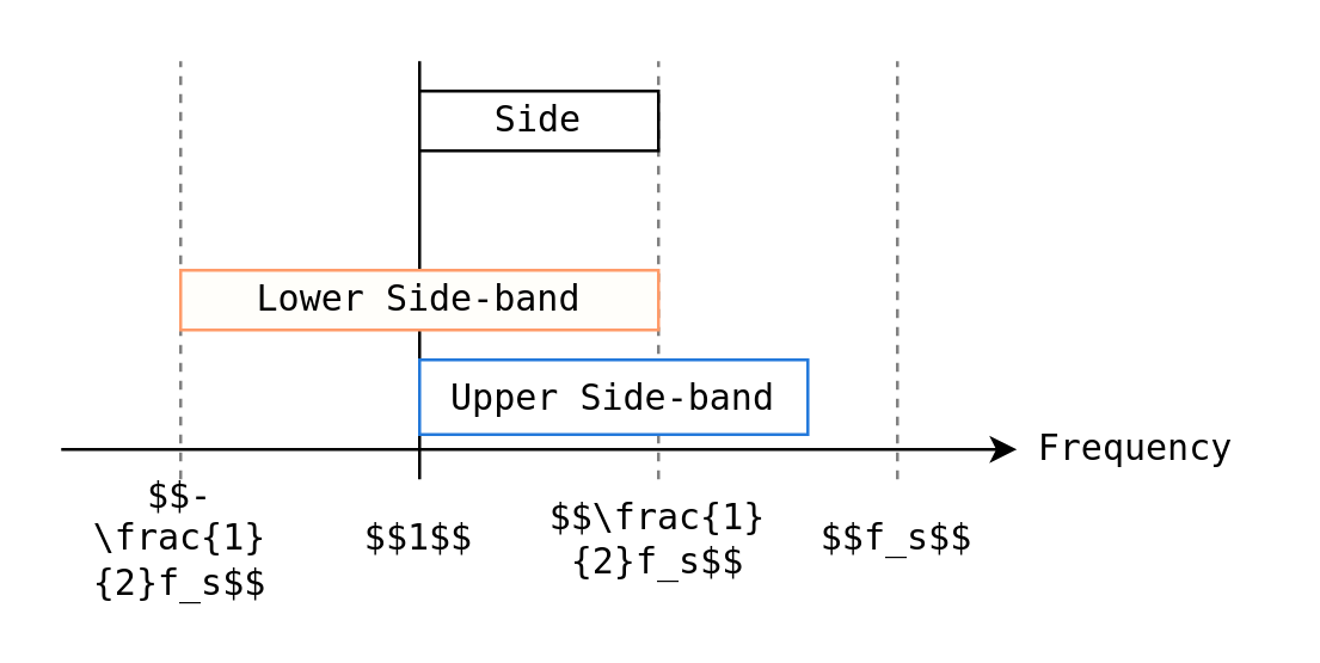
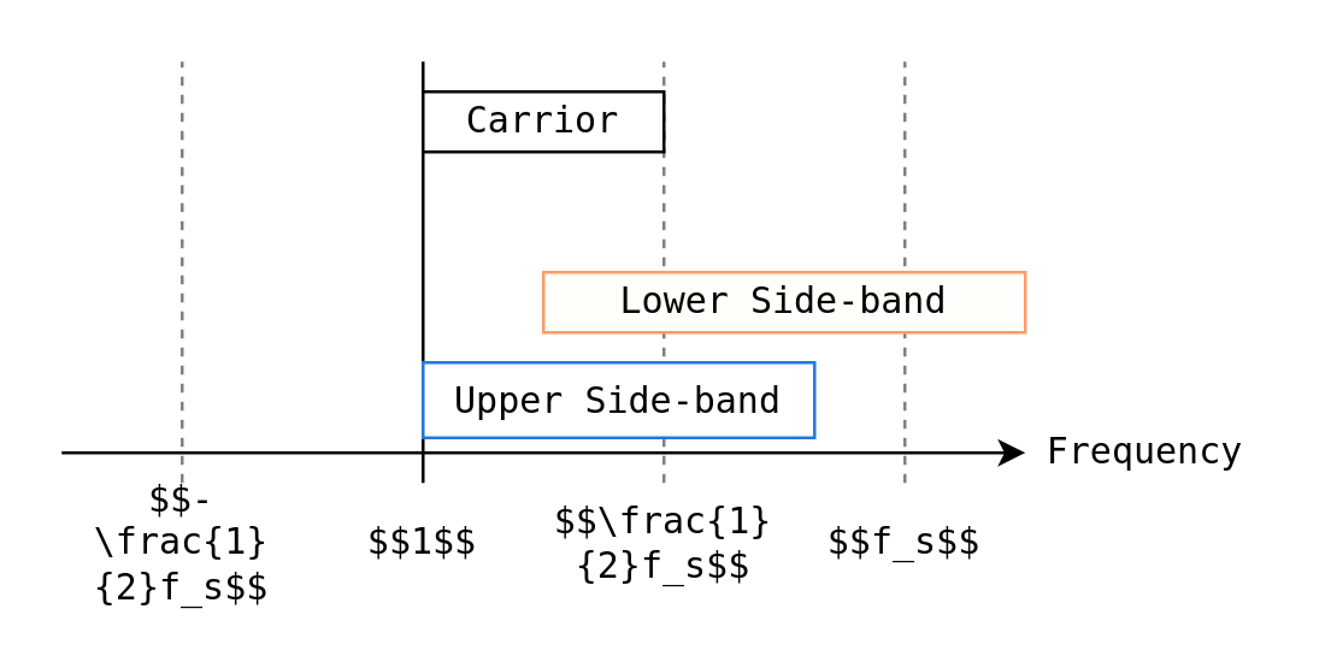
  <mxCell id="0" />
  <mxCell id="1" parent="0" />
  <mxCell id="2" value="" style="endArrow=none;html=1;rounded=0;endFill=0;dashed=1;strokeColor=#808080;fontFamily=monospace;" parent="1" edge="1"><mxGeometry width="50" height="50" relative="1" as="geometry"><mxPoint x="220" y="160" as="sourcePoint" /><mxPoint x="220" y="20" as="targetPoint" /></mxGeometry></mxCell>
  <mxCell id="3" value="" style="endArrow=none;html=1;rounded=0;endFill=0;dashed=1;strokeColor=#808080;fontFamily=monospace;" parent="1" edge="1"><mxGeometry width="50" height="50" relative="1" as="geometry"><mxPoint x="60" y="160" as="sourcePoint" /><mxPoint x="60" y="20" as="targetPoint" /></mxGeometry></mxCell>
  <mxCell id="4" value="" style="endArrow=none;html=1;rounded=0;endFill=0;dashed=1;strokeColor=#808080;fontFamily=monospace;" parent="1" edge="1"><mxGeometry width="50" height="50" relative="1" as="geometry"><mxPoint x="300.01" y="160" as="sourcePoint" /><mxPoint x="300" y="20" as="targetPoint" /></mxGeometry></mxCell>
  <mxCell id="5" value="" style="endArrow=none;html=1;rounded=0;endFill=0;strokeColor=#000000;fontFamily=monospace;" parent="1" edge="1"><mxGeometry width="50" height="50" relative="1" as="geometry"><mxPoint x="140" y="160" as="sourcePoint" /><mxPoint x="140" y="20" as="targetPoint" /></mxGeometry></mxCell>
- <mxCell id="6" value="Side" style="rounded=0;whiteSpace=wrap;html=1;fontFamily=monospace;" parent="1" vertex="1"><mxGeometry x="140" y="30" width="80" height="20" as="geometry" /></mxCell>
+ <mxCell id="6" value="Carrior" style="rounded=0;whiteSpace=wrap;html=1;fontFamily=monospace;" parent="1" vertex="1"><mxGeometry x="140" y="30" width="80" height="20" as="geometry" /></mxCell>
  <mxCell id="7" value="" style="endArrow=classic;html=1;rounded=0;fontFamily=monospace;" parent="1" edge="1"><mxGeometry width="50" height="50" relative="1" as="geometry"><mxPoint x="20" y="150" as="sourcePoint" /><mxPoint x="340" y="150" as="targetPoint" /></mxGeometry></mxCell>
- <mxCell id="8" value="Lower Side-band" style="rounded=0;whiteSpace=wrap;html=1;fillColor=#FFFEFA;strokeColor=#FF9B69;fontFamily=monospace;" parent="1" vertex="1"><mxGeometry x="60" y="90" width="160" height="20" as="geometry" /></mxCell>
+ <mxCell id="8" value="Lower Side-band" style="rounded=0;whiteSpace=wrap;html=1;fillColor=#FFFEFA;strokeColor=#FF9B69;fontFamily=monospace;" parent="1" vertex="1"><mxGeometry x="180" y="90" width="160" height="20" as="geometry" /></mxCell>
  <mxCell id="9" value="Upper Side-band" style="rounded=0;whiteSpace=wrap;html=1;strokeColor=#2379DB;fontFamily=monospace;" parent="1" vertex="1"><mxGeometry x="140.01" y="120" width="130" height="25" as="geometry" /></mxCell>
  <mxCell id="10" value="Frequency" style="text;html=1;strokeColor=none;fillColor=none;align=center;verticalAlign=middle;whiteSpace=wrap;rounded=0;fontFamily=monospace;" parent="1" vertex="1"><mxGeometry x="340" y="140" width="80" height="20" as="geometry" /></mxCell>
  <mxCell id="11" value="$$1$$" style="text;html=1;strokeColor=none;fillColor=none;align=center;verticalAlign=middle;whiteSpace=wrap;rounded=0;fontFamily=monospace;" parent="1" vertex="1"><mxGeometry x="130" y="160" width="20" height="40" as="geometry" /></mxCell>
  <mxCell id="12" value="$$\frac{1}{2}f_s$$" style="text;html=1;strokeColor=none;fillColor=none;align=center;verticalAlign=middle;whiteSpace=wrap;rounded=0;fontFamily=monospace;" parent="1" vertex="1"><mxGeometry x="200.01" y="160" width="40" height="40" as="geometry" /></mxCell>
  <mxCell id="13" value="$$-\frac{1}{2}f_s$$" style="text;html=1;strokeColor=none;fillColor=none;align=center;verticalAlign=middle;whiteSpace=wrap;rounded=0;fontFamily=monospace;" parent="1" vertex="1"><mxGeometry x="40" y="160" width="39.92" height="40" as="geometry" /></mxCell>
  <mxCell id="14" value="$$f_s$$" style="text;html=1;strokeColor=none;fillColor=none;align=center;verticalAlign=middle;whiteSpace=wrap;rounded=0;fontFamily=monospace;" parent="1" vertex="1"><mxGeometry x="280" y="160" width="40" height="40" as="geometry" /></mxCell>
